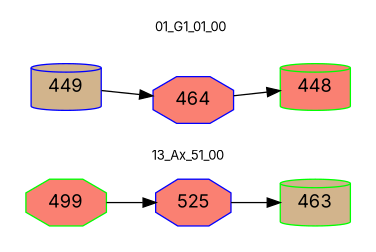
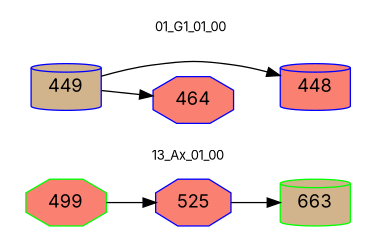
  digraph {
    fontname=Inter
    rankdir=LR
    node [color=green fillcolor=salmon fontname=Inter shape=octagon style=filled]
    edge [color=black fontname=Inter]
    n1 [label=499]
    n2 [color=blue label=525]
-   n3 [fillcolor=tan label=463 shape=cylinder]
+   n3 [fillcolor=tan label=663 shape=cylinder]
    n4 [color=blue fillcolor=tan label=449 shape=cylinder]
    n5 [color=blue label=464]
-   n6 [label=448 shape=cylinder]
+   n6 [color=blue label=448 shape=cylinder]
    subgraph cluster_1 {
      color=white
      fontsize=10
-     label="13_Ax_51_00"
+     label="13_Ax_01_00"
      n1
      n2
      n3
    }
    subgraph cluster_2 {
      color=white
      fontsize=10
      label="01_G1_01_00"
      n4
      n5
      n6
    }
    n1 -> n2
    n2 -> n3
    n4 -> n5
-   n5 -> n6
+   n4 -> n6
  }
